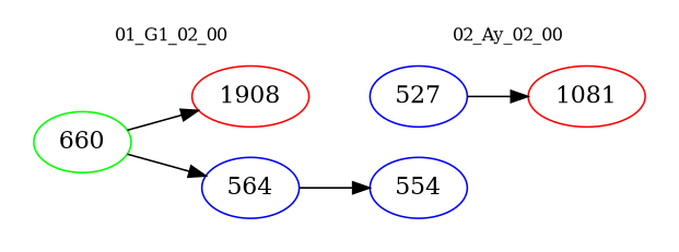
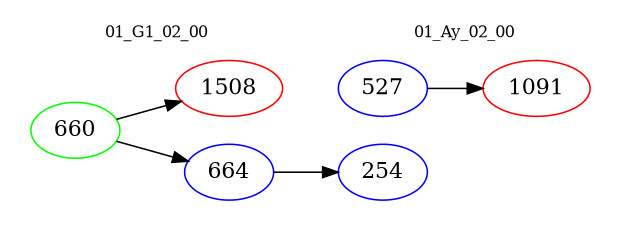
  digraph {
    rankdir=LR
    node [color=blue]
    edge [color=black]
    n1 [label=527]
-   n2 [label=554]
-   n3 [color=red label=1081]
+   n2 [label=254]
+   n3 [color=red label=1091]
    n4 [color=green label=660]
-   n5 [label=564]
-   n6 [color=red label=1908]
+   n5 [label=664]
+   n6 [color=red label=1508]
    subgraph cluster_1 {
      color=white
      fontsize=10
-     label="02_Ay_02_00"
+     label="01_Ay_02_00"
      n1
      n2
      n3
    }
    subgraph cluster_2 {
      color=white
      fontsize=10
      label="01_G1_02_00"
      n4
      n5
      n6
    }
    n1 -> n3
    n4 -> n5
    n4 -> n6
    n5 -> n2
  }
